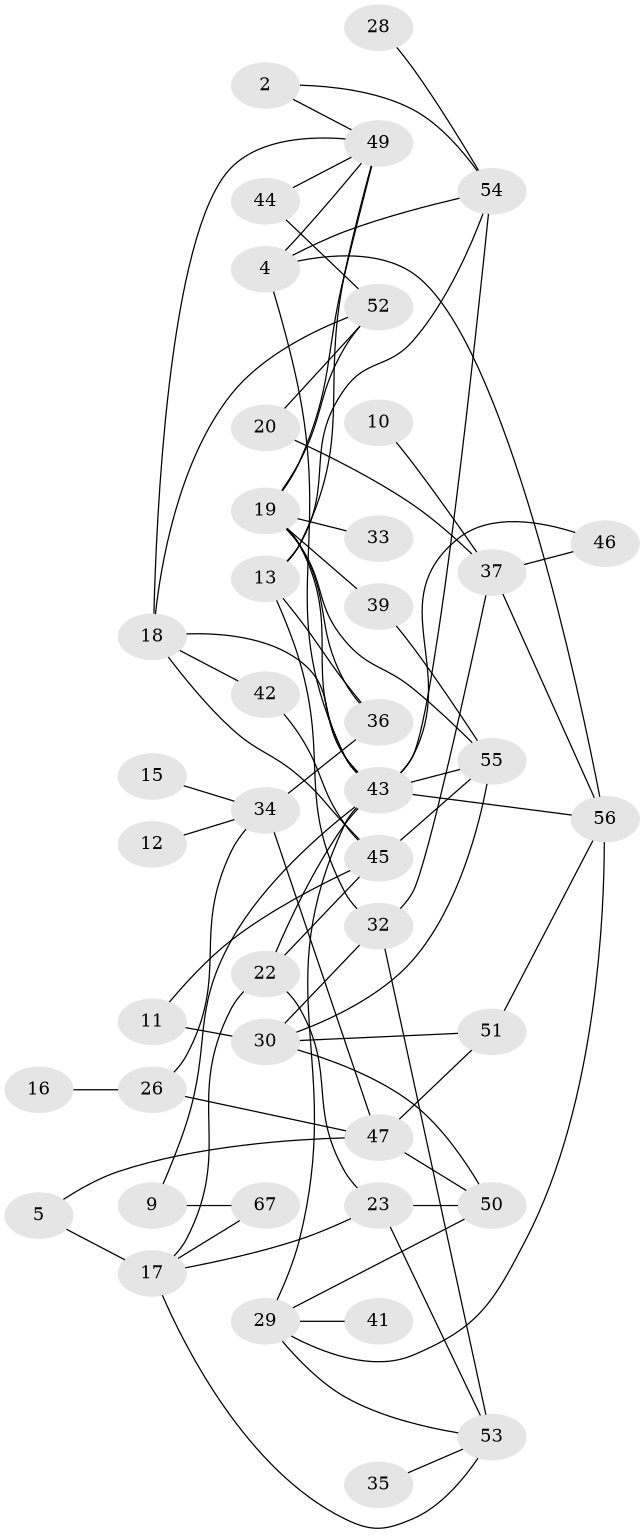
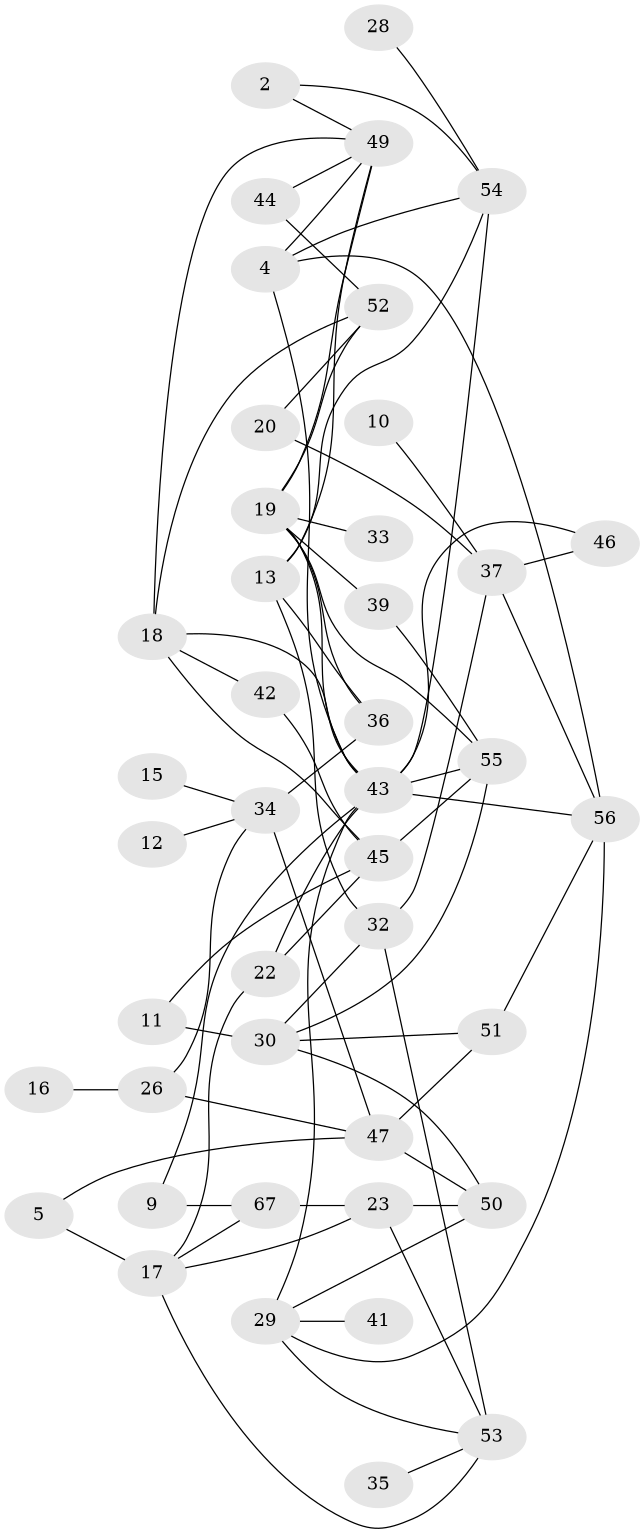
  graph {
    rankdir=LR
    node [color=gray90 style=filled]
    edge [weight=1.0]
    2
    49
    54
    4
    43
    56
    55
    46
    5
    17
    47
    n12 [label=67]
    22
    23
    53
    50
    51
    9
    10
    37
    11
    30
    45
    32
    44
    52
    12
    34
    36
    13
    15
    16
    26
    18
    42
    19
    33
    39
    20
    28
    29
    41
    35
    2 -- 49
    2 -- 54
    4 -- 49
    4 -- 54
    4 -- 43
    4 -- 56
    43 -- 54
    43 -- 56
    43 -- 55
    43 -- 46
    5 -- 17
    5 -- 47
    17 -- n12
    17 -- 22 [weight=2.0]
    17 -- 23
    17 -- 53
    47 -- 50
    47 -- 51
    22 -- 43
-   22 -- 23
+   n12 -- 23
    22 -- 45
    23 -- 53
    23 -- 50 [weight=2.0]
    51 -- 56
    9 -- 43
    9 -- n12
    10 -- 37 [weight=2.0]
    37 -- 56
    37 -- 46
    11 -- 30 [weight=2.0]
    11 -- 45
    30 -- 55
    30 -- 50
    30 -- 51
    30 -- 32
    45 -- 55
    32 -- 53
    32 -- 37
    44 -- 49
    44 -- 52
    12 -- 34
    34 -- 47 [weight=3.0]
    34 -- 36
    13 -- 49
    13 -- 54
    13 -- 32
    13 -- 36
    15 -- 34
    16 -- 26
    26 -- 47
    26 -- 34
    18 -- 49
    18 -- 43
    18 -- 45
    18 -- 52
    18 -- 42
    42 -- 45
    19 -- 49
    19 -- 43
    19 -- 55
    19 -- 52
    19 -- 36
    19 -- 33
    19 -- 39
    39 -- 55
    20 -- 37
    20 -- 52
    28 -- 54
    29 -- 43 [weight=2.0]
    29 -- 56
    29 -- 53
    29 -- 50
    29 -- 41
    35 -- 53
  }
